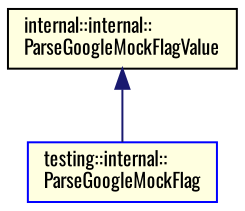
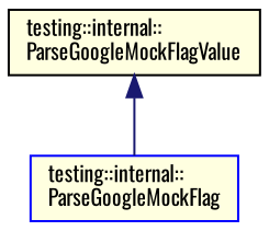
  digraph {
    rankdir=TB
    fontname=Oswald
    node [fillcolor=lightyellow fontname=Oswald fontsize=10 shape=record style=filled]
-   n1 [color=black fontcolor=black height=0.2 label="internal::internal::\lParseGoogleMockFlagValue" width=0.4]
+   n1 [color=black fontcolor=black height=0.2 label="testing::internal::\lParseGoogleMockFlagValue" width=0.4]
    n2 [color=blue height=0.2 label="testing::internal::\lParseGoogleMockFlag" width=0.4]
    n1 -> n2 [color=midnightblue dir=back fontname=Oswald fontsize=10 labelfontname=Helvetica labelfontsize=10 style=solid]
  }
